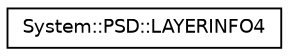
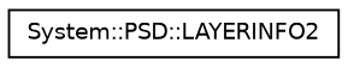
  digraph {
    rankdir=TB
-   n1 [color=black fillcolor=white fontname=Helvetica fontsize=10 height=0.2 label="System::PSD::LAYERINFO4" shape=record style=filled width=0.4]
+   n1 [color=black fillcolor=white fontname=Helvetica fontsize=10 height=0.2 label="System::PSD::LAYERINFO2" shape=record style=filled width=0.4]
  }
